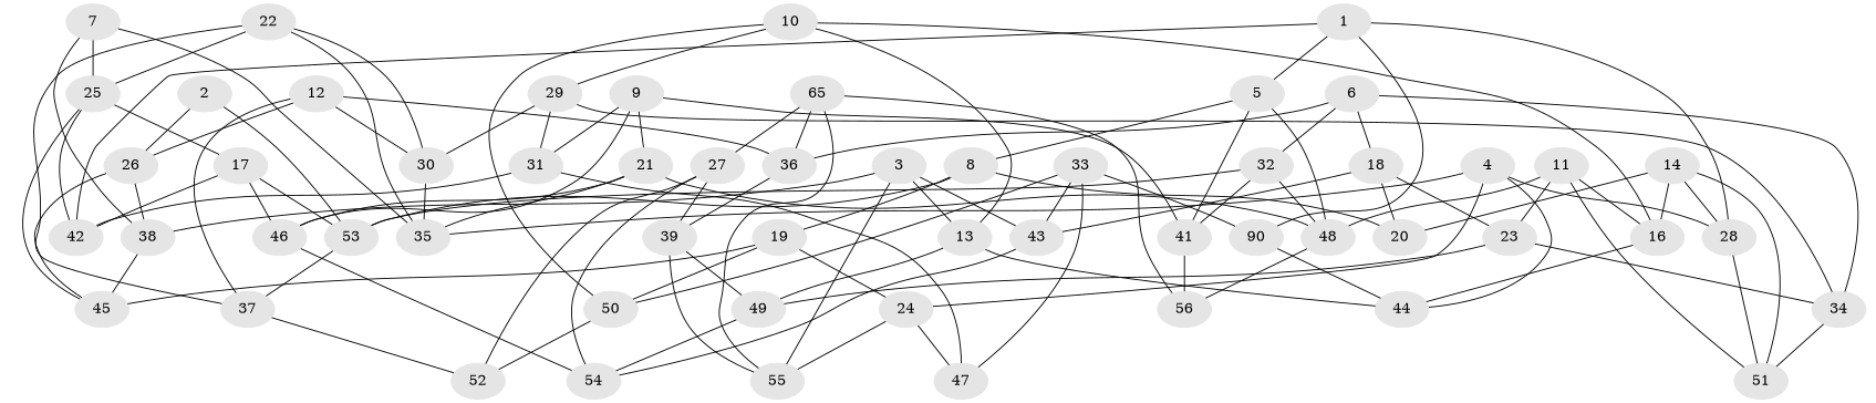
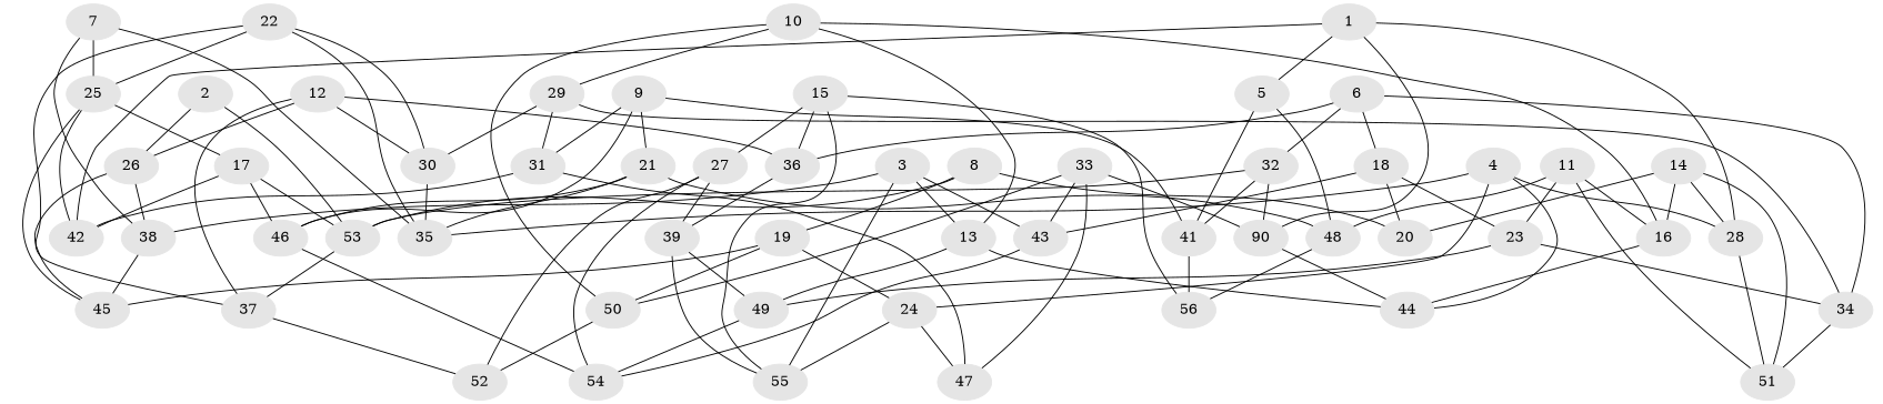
  graph {
    node [color=gray90 style=filled]
    1
    5
    28
    n4 [label=90]
    42
    8
    41
    48
    51
    44
    2
    26
    53
    17
    46
    38
    45
    37
    52
    3
    13
    43
    55
    49
    54
    4
    24
    35
    47
    20
    19
    56
    6
    18
    32
    34
    36
    23
    39
    7
    25
    50
    9
    21
    31
    10
    16
    29
    30
    11
    12
    14
-   15 [label=65]
+   15
    27
    22
    33
    1 -- 5
    1 -- 28
    1 -- n4
    1 -- 42
-   5 -- 8
    5 -- 41
    5 -- 48
    28 -- 51
    n4 -- 44
    8 -- 53
    8 -- 20
    8 -- 19
    41 -- 56
    48 -- 56
    2 -- 26
    2 -- 53
    26 -- 38
    26 -- 45
    53 -- 37
    17 -- 42
    17 -- 53
    17 -- 46
    46 -- 54
    38 -- 45
    37 -- 52
    3 -- 38
    3 -- 13
    3 -- 43
    3 -- 55
    13 -- 44
    13 -- 49
    43 -- 54
    49 -- 54
    4 -- 28
    4 -- 44
    4 -- 24
    4 -- 35
    24 -- 55
    24 -- 47
    19 -- 45
    19 -- 24
    19 -- 50
    6 -- 18
    6 -- 32
    6 -- 34
    6 -- 36
    18 -- 43
    18 -- 20
    18 -- 23
-   32 -- 48
+   32 -- n4
    32 -- 41
    32 -- 53
    34 -- 51
    36 -- 39
    23 -- 49
    23 -- 34
    39 -- 55
    39 -- 49
    7 -- 38
    7 -- 35
    7 -- 25
    25 -- 42
    25 -- 17
    25 -- 45
    50 -- 52
    9 -- 41
    9 -- 46
    9 -- 21
    9 -- 31
    21 -- 48
    21 -- 46
    21 -- 35
    31 -- 42
    31 -- 47
    10 -- 13
    10 -- 50
    10 -- 16
    10 -- 29
    16 -- 44
    29 -- 34
    29 -- 31
    29 -- 30
    30 -- 35
    11 -- 48
    11 -- 51
    11 -- 23
    11 -- 16
    12 -- 26
    12 -- 37
    12 -- 36
    12 -- 30
    14 -- 28
    14 -- 51
    14 -- 20
    14 -- 16
    15 -- 55
    15 -- 56
    15 -- 36
    15 -- 27
    27 -- 52
    27 -- 54
    27 -- 39
    22 -- 37
    22 -- 35
    22 -- 25
    22 -- 30
    33 -- n4
    33 -- 43
    33 -- 47
    33 -- 50
  }
